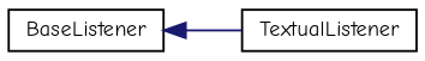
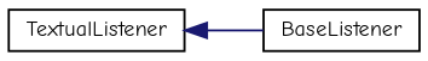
  digraph {
    rankdir=LR
    fontname="Comic Neue"
    node [color=black fillcolor=white fontname="Comic Neue" fontsize=10 shape=record style=filled]
    n1 [height=0.2 label=BaseListener width=0.4]
    n2 [height=0.2 label=TextualListener width=0.4]
-   n1 -> n2 [color=midnightblue dir=back fontname="Comic Neue" fontsize=10 labelfontname=Helvetica labelfontsize=10 style=solid]
+   n2 -> n1 [color=midnightblue dir=back fontname="Comic Neue" fontsize=10 labelfontname=Helvetica labelfontsize=10 style=solid]
  }
